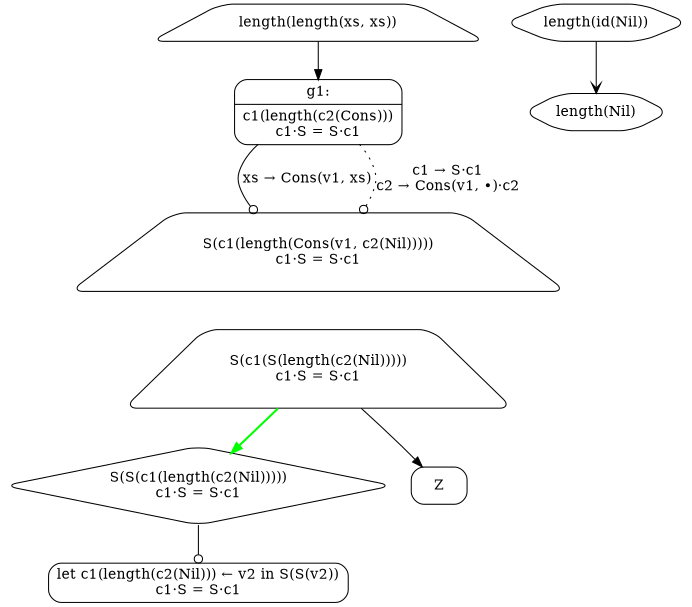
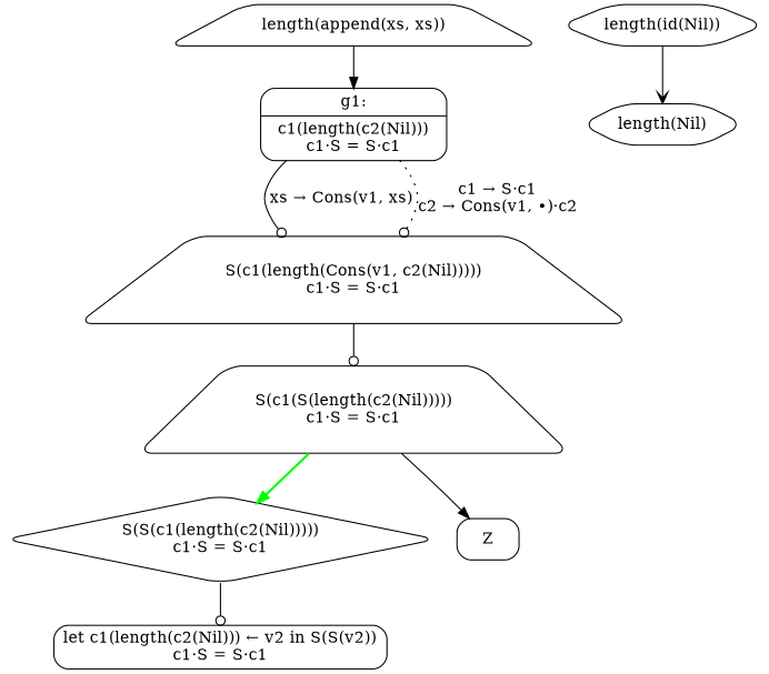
  digraph {
    node [shape=trapezium style=rounded]
    edge [arrowhead=odot]
-   n1 [label="length(length(xs, xs))"]
-   n2 [label="{g1:|c1(length(c2(Cons)))\nc1·S = S·c1}" shape=record]
+   n1 [label="length(append(xs, xs))"]
+   n2 [label="{g1:|c1(length(c2(Nil)))\nc1·S = S·c1}" shape=record]
    n3 [label="S(c1(length(Cons(v1, c2(Nil)))))\nc1·S = S·c1"]
    n4 [label="S(c1(S(length(c2(Nil)))))\nc1·S = S·c1"]
    n5 [label="length(id(Nil))" shape=hexagon]
    n6 [label="length(Nil)" shape=hexagon]
    n7 [label="S(S(c1(length(c2(Nil)))))\nc1·S = S·c1" shape=diamond]
    n8 [label=Z shape=box]
    n9 [label="let c1(length(c2(Nil))) ← v2 in S(S(v2))\nc1·S = S·c1" shape=box]
    n1 -> n2 [arrowhead=normal]
    n2 -> n3 [label="xs → Cons(v1, xs)"]
    n2 -> n3 [label="c1 → S·c1\nc2 → Cons(v1, •)·c2" style=dotted]
+   n3 -> n4
    n4 -> n7 [arrowhead=normal color=green style=bold]
    n4 -> n8 [arrowhead=normal]
    n5 -> n6 [arrowhead=vee]
    n7 -> n9
  }
